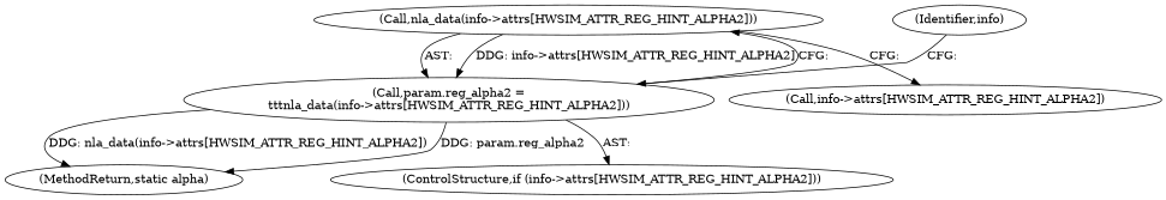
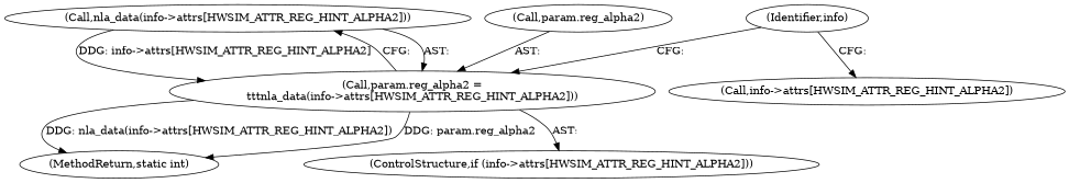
  digraph {
    n1 [label="(Call,nla_data(info->attrs[HWSIM_ATTR_REG_HINT_ALPHA2]))"]
    n2 [label="(Call,param.reg_alpha2 =\n\t\t\tnla_data(info->attrs[HWSIM_ATTR_REG_HINT_ALPHA2]))"]
    n3 [label="(Call,info->attrs[HWSIM_ATTR_REG_HINT_ALPHA2])"]
-   n4 [label="(MethodReturn,static alpha)"]
+   n4 [label="(MethodReturn,static int)"]
    n5 [label="(ControlStructure,if (info->attrs[HWSIM_ATTR_REG_HINT_ALPHA2]))"]
    n6 [label="(Identifier,info)"]
+   n7 [label="(Call,param.reg_alpha2)"]
    n1 -> n2 [label="AST: "]
    n1 -> n2 [label="DDG: info->attrs[HWSIM_ATTR_REG_HINT_ALPHA2]"]
-   n1 -> n3 [label="CFG: "]
+   n6 -> n3 [label="CFG: "]
    n2 -> n1 [label="CFG: "]
    n2 -> n4 [label="DDG: param.reg_alpha2"]
    n2 -> n4 [label="DDG: nla_data(info->attrs[HWSIM_ATTR_REG_HINT_ALPHA2])"]
    n2 -> n5 [label="AST: "]
    n6 -> n2 [label="CFG: "]
+   n7 -> n2 [label="AST: "]
  }
